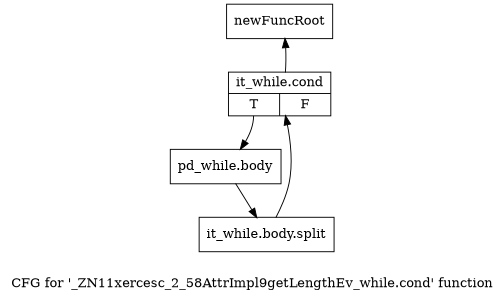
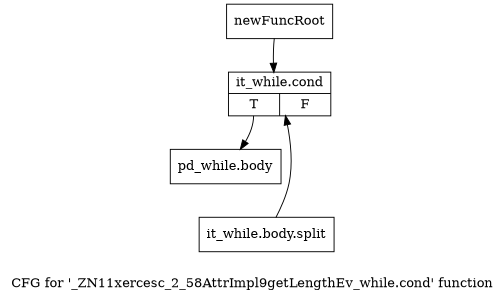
  digraph {
    label="CFG for '_ZN11xercesc_2_58AttrImpl9getLengthEv_while.cond' function"
    node [shape=record]
    n1 [label="{newFuncRoot}"]
    n2 [label="{it_while.cond|{<s0>T|<s1>F}}"]
    n3 [label="{pd_while.body}"]
    n4 [label="{it_while.body.split}"]
-   n2 -> n1
+   n1 -> n2
    n2 -> n3 [tailport=s0]
-   n3 -> n4
    n4 -> n2
  }
